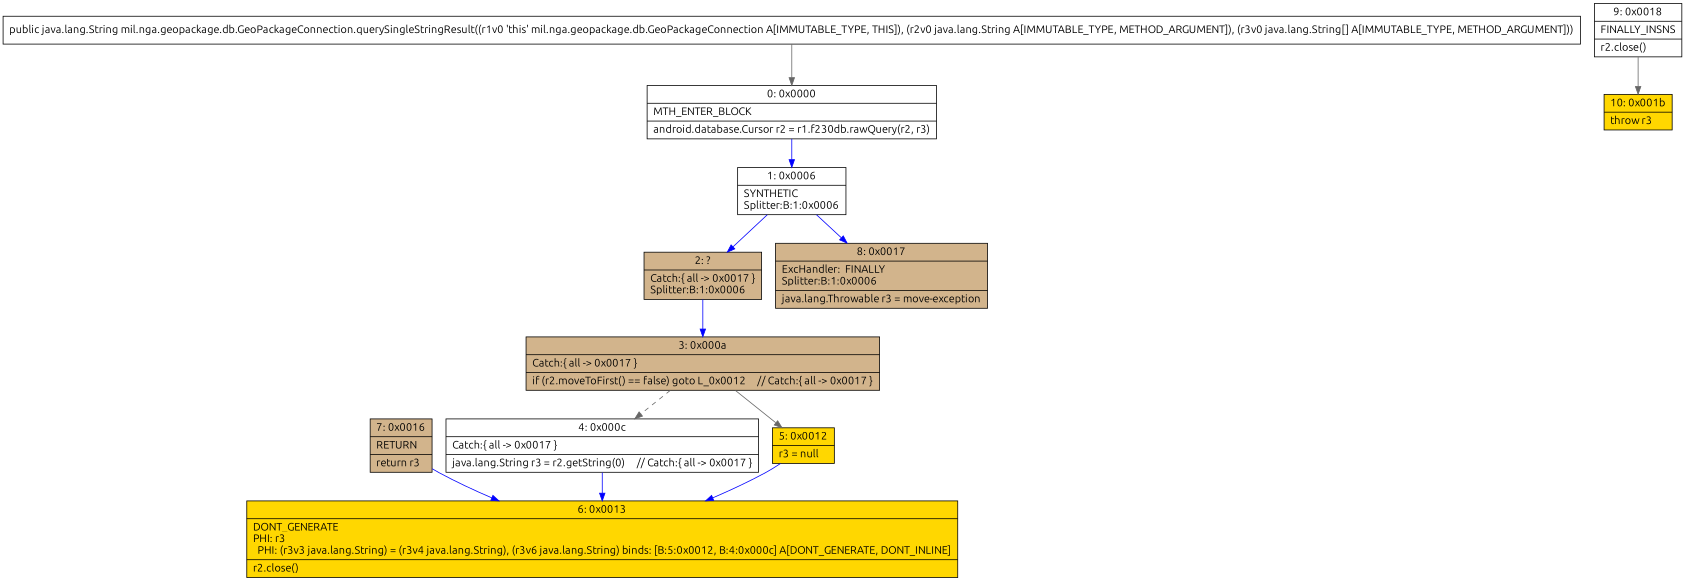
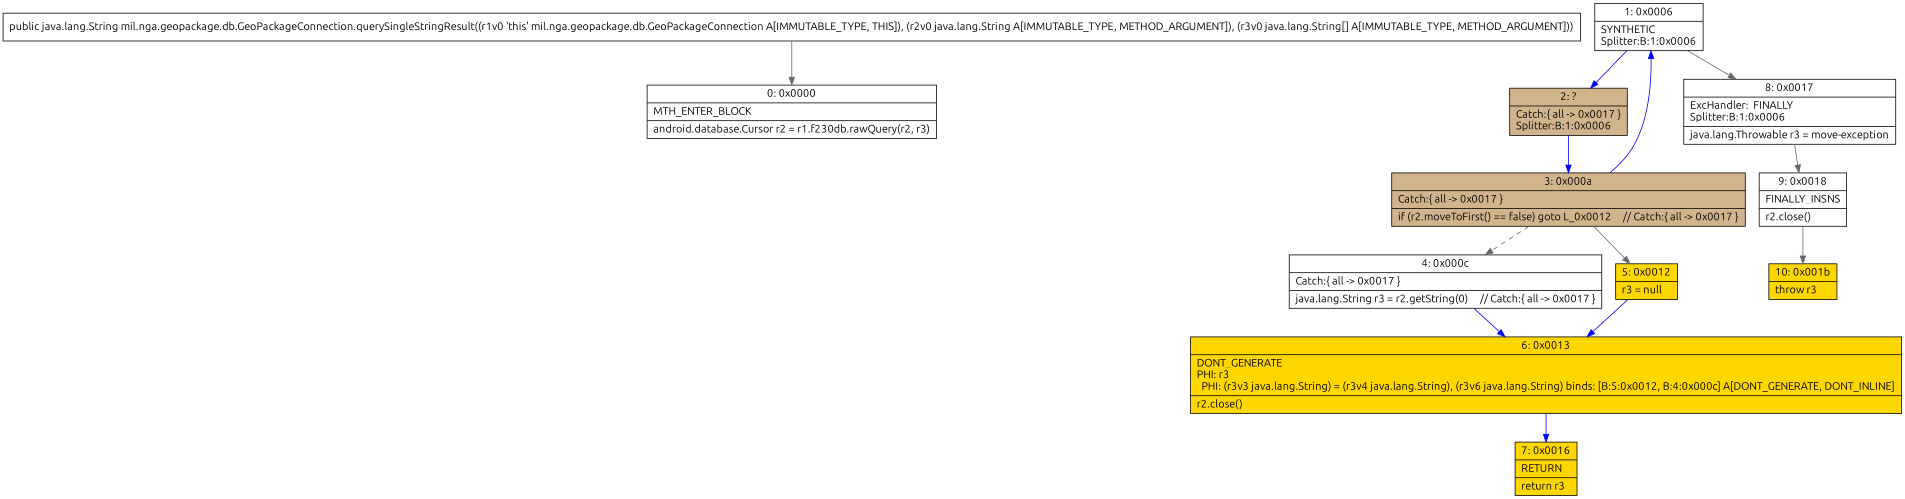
  digraph {
    fontname=Ubuntu
    node [fillcolor=white fontname=Ubuntu shape=record style=filled]
    edge [color=blue fontname=Ubuntu]
    n1 [label="{0\:\ 0x0000|MTH_ENTER_BLOCK\l|android.database.Cursor r2 = r1.f230db.rawQuery(r2, r3)\l}"]
    n2 [label="{1\:\ 0x0006|SYNTHETIC\lSplitter:B:1:0x0006\l}"]
    n3 [fillcolor=tan label="{2\:\ ?|Catch:\{ all \-\> 0x0017 \}\lSplitter:B:1:0x0006\l}"]
-   n4 [fillcolor=tan label="{8\:\ 0x0017|ExcHandler:  FINALLY\lSplitter:B:1:0x0006\l|java.lang.Throwable r3 = move\-exception\l}"]
+   n4 [label="{8\:\ 0x0017|ExcHandler:  FINALLY\lSplitter:B:1:0x0006\l|java.lang.Throwable r3 = move\-exception\l}"]
    n5 [fillcolor=tan label="{3\:\ 0x000a|Catch:\{ all \-\> 0x0017 \}\l|if (r2.moveToFirst() == false) goto L_0x0012     \/\/ Catch:\{ all \-\> 0x0017 \}\l}"]
    n6 [label="{9\:\ 0x0018|FINALLY_INSNS\l|r2.close()\l}"]
    n7 [label="{4\:\ 0x000c|Catch:\{ all \-\> 0x0017 \}\l|java.lang.String r3 = r2.getString(0)     \/\/ Catch:\{ all \-\> 0x0017 \}\l}"]
    n8 [fillcolor=gold label="{5\:\ 0x0012|r3 = null\l}"]
    n9 [fillcolor=gold label="{6\:\ 0x0013|DONT_GENERATE\lPHI: r3 \l  PHI: (r3v3 java.lang.String) = (r3v4 java.lang.String), (r3v6 java.lang.String) binds: [B:5:0x0012, B:4:0x000c] A[DONT_GENERATE, DONT_INLINE]\l|r2.close()\l}"]
-   n10 [fillcolor=tan label="{7\:\ 0x0016|RETURN\l|return r3\l}"]
+   n10 [fillcolor=gold label="{7\:\ 0x0016|RETURN\l|return r3\l}"]
    n11 [fillcolor=gold label="{10\:\ 0x001b|throw r3\l}"]
    n12 [label="{public java.lang.String mil.nga.geopackage.db.GeoPackageConnection.querySingleStringResult((r1v0 'this' mil.nga.geopackage.db.GeoPackageConnection A[IMMUTABLE_TYPE, THIS]), (r2v0 java.lang.String A[IMMUTABLE_TYPE, METHOD_ARGUMENT]), (r3v0 java.lang.String[] A[IMMUTABLE_TYPE, METHOD_ARGUMENT])) }"]
-   n1 -> n2
+   n5 -> n2
    n2 -> n3
-   n2 -> n4
+   n2 -> n4 [color=gray40]
    n3 -> n5
+   n4 -> n6 [color=gray40]
    n5 -> n7 [color=gray40 style=dashed]
    n5 -> n8 [color=gray40]
    n6 -> n11 [color=gray40]
    n7 -> n9
    n8 -> n9
-   n10 -> n9
+   n9 -> n10
    n12 -> n1 [color=gray40]
  }
